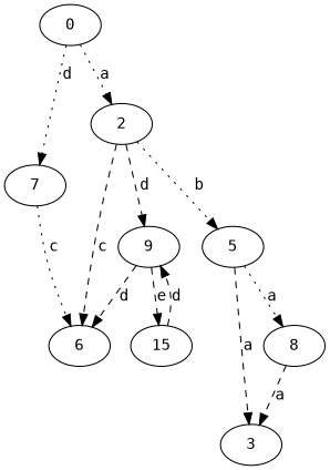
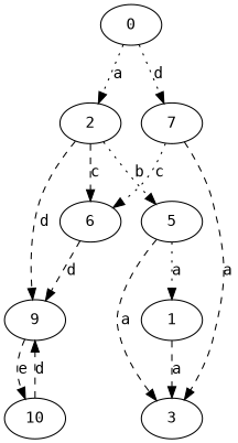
  strict digraph {
    fontname="DejaVu Sans Mono"
    node [fontname="DejaVu Sans Mono"]
    edge [fontname="DejaVu Sans Mono" style=dashed]
-   1 [label=8]
+   1
    3
    2
    5
    6
    9
-   10 [label=15]
+   10
    7
    0
    1 -> 3 [label=a]
    2 -> 5 [label=b style=dotted]
    2 -> 6 [label=c]
    2 -> 9 [label=d]
    5 -> 1 [label=a style=dotted]
    5 -> 3 [label=a]
-   9 -> 6 [label=d]
+   6 -> 9 [label=d]
    9 -> 10 [label=e]
    10 -> 9 [label=d]
+   7 -> 3 [label=a]
    7 -> 6 [label=c style=dotted]
    0 -> 2 [label=a style=dotted]
    0 -> 7 [label=d style=dotted]
  }
